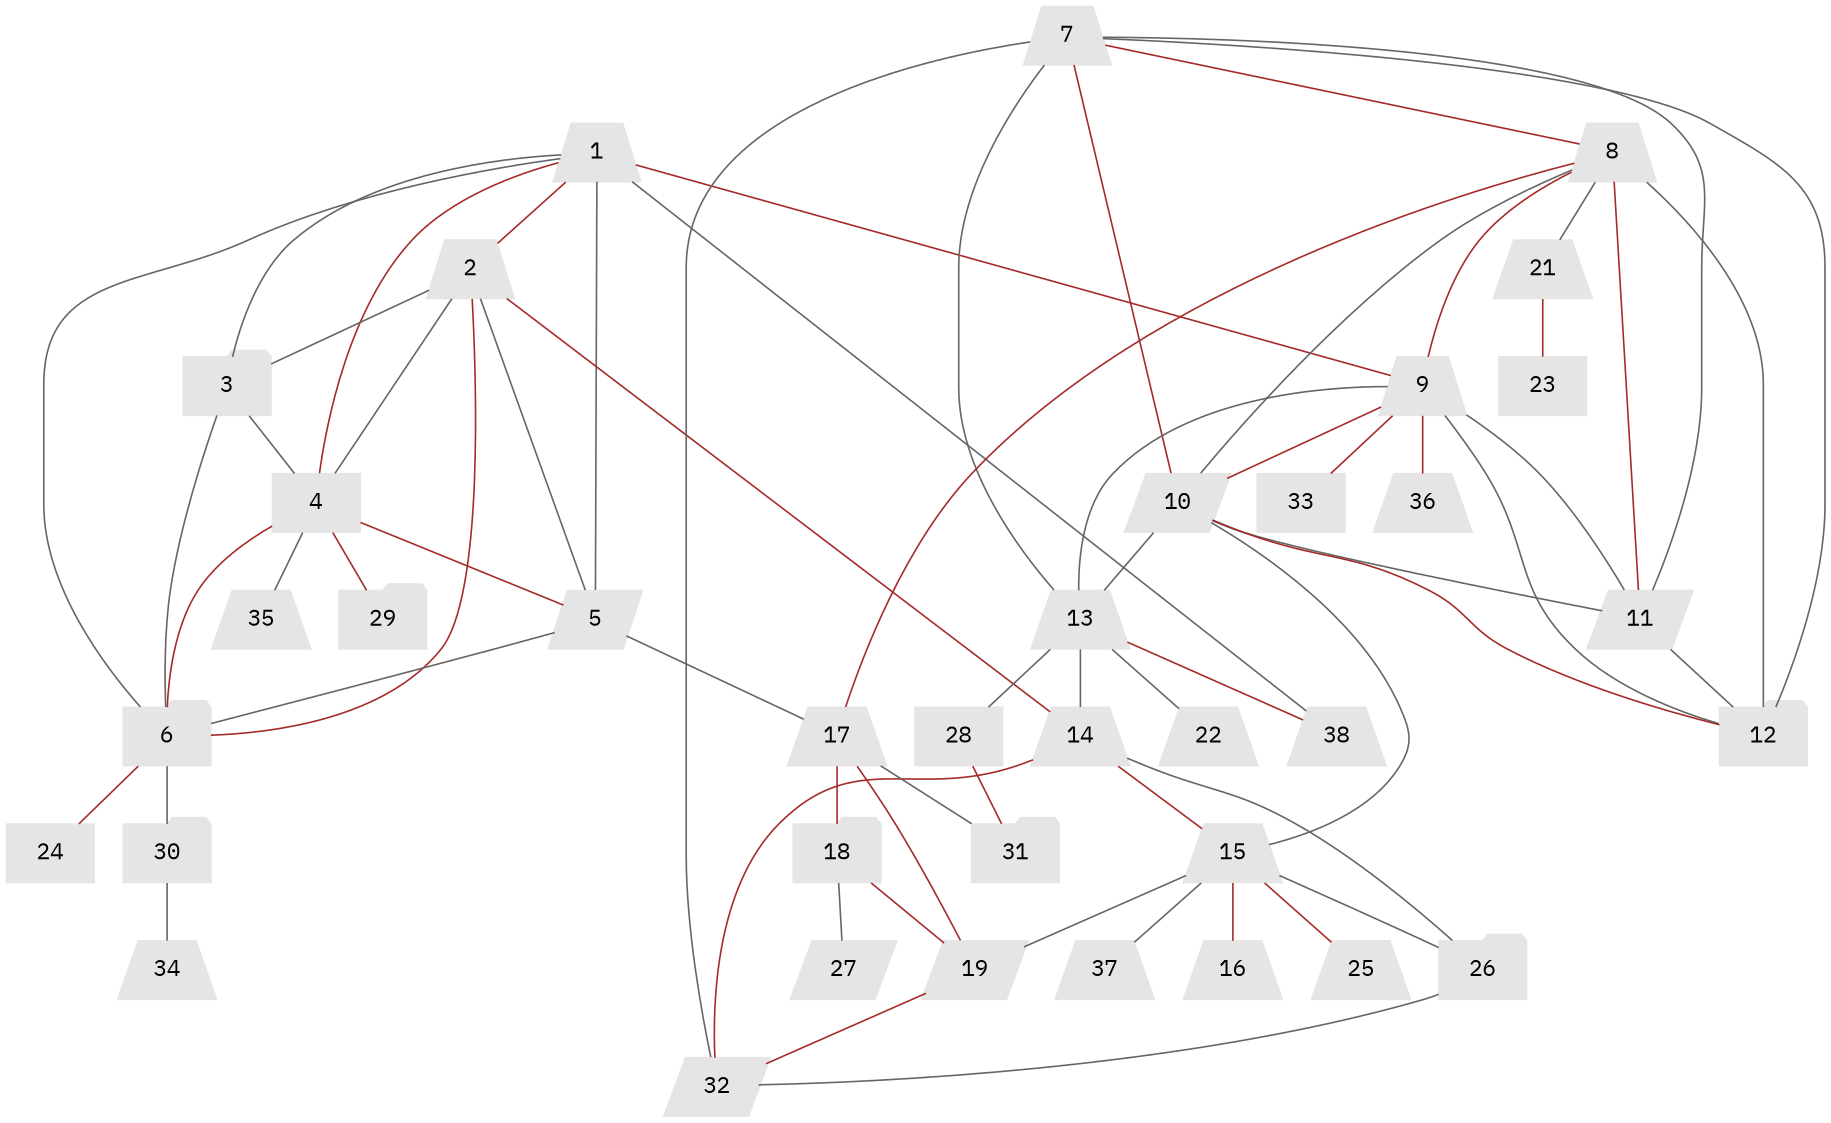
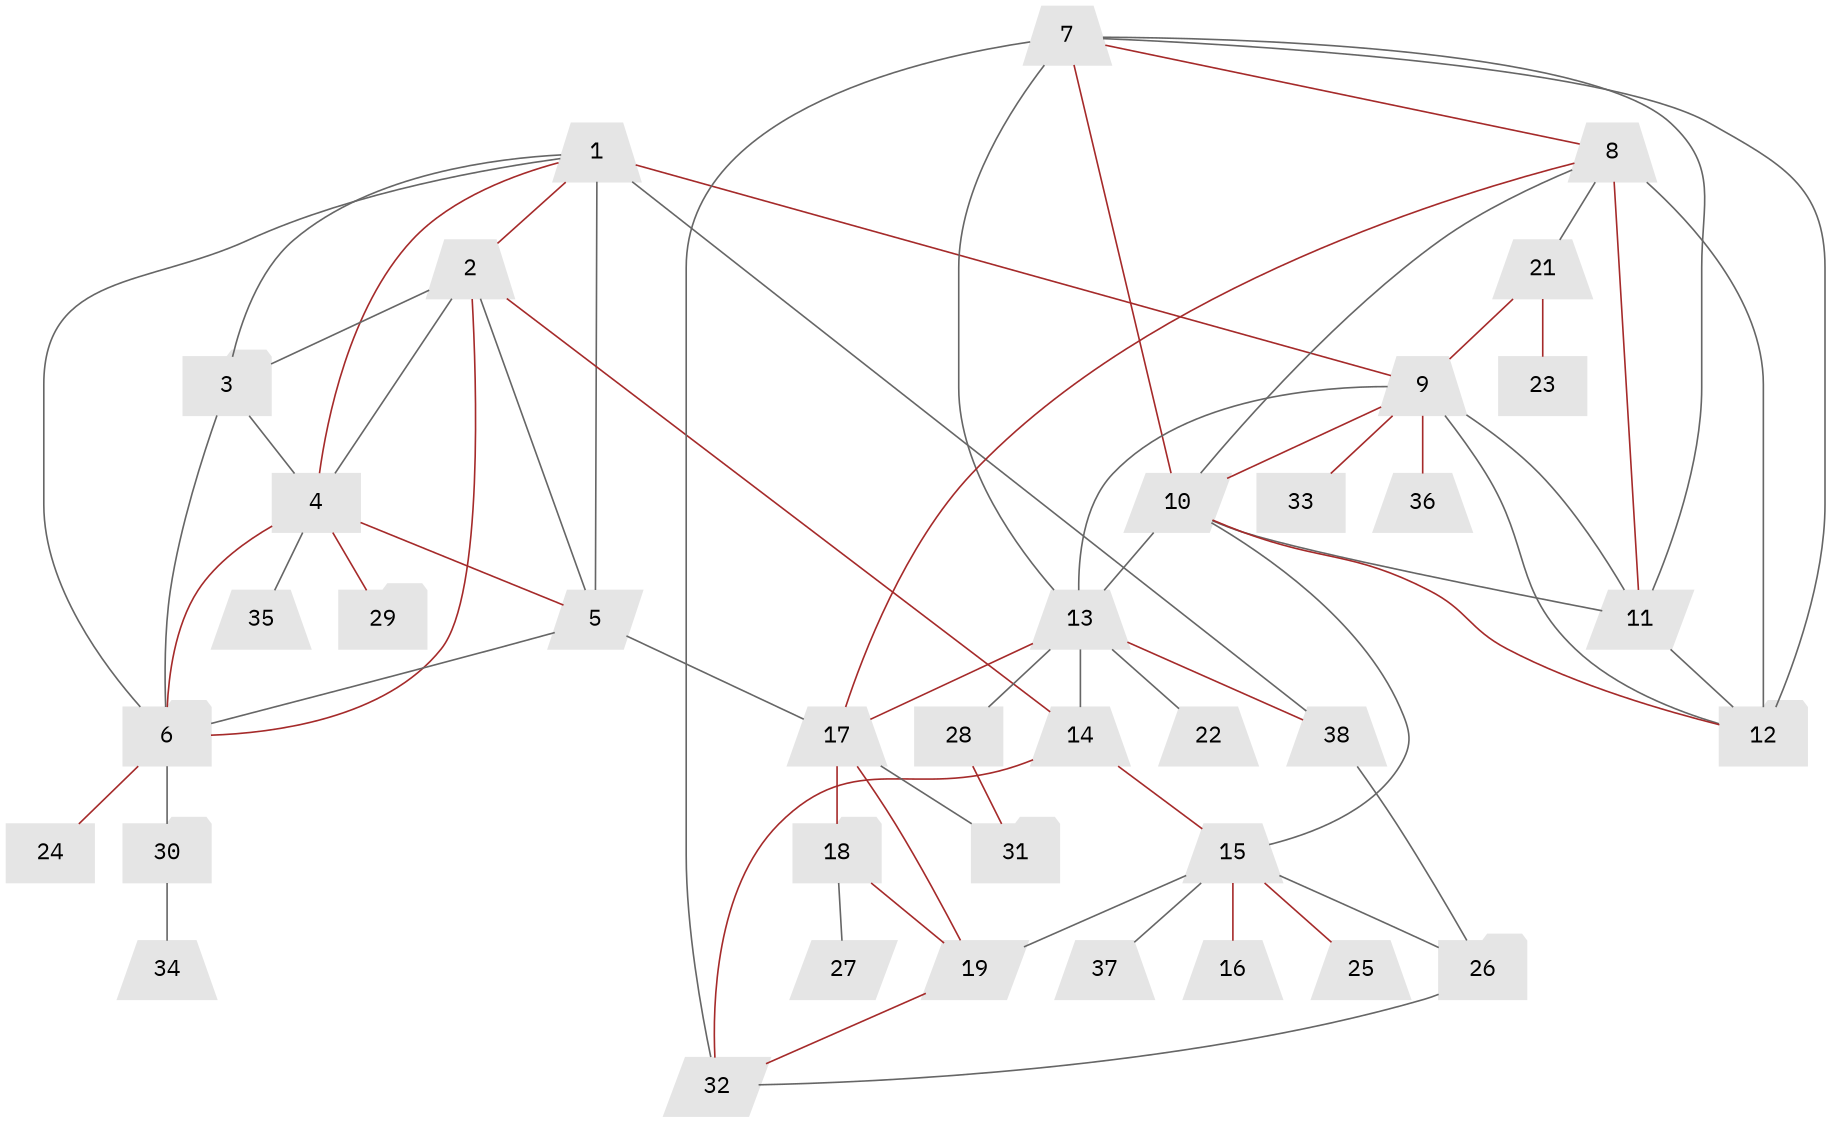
  graph {
    fontname="IBM Plex Mono"
    node [color=gray90 fontname="IBM Plex Mono" shape=trapezium style=filled]
    edge [color=gray40 fontname="IBM Plex Mono" weight=1.0]
    1
    2
    3 [shape=folder]
    4 [shape=box]
    5 [shape=parallelogram]
    6 [shape=folder]
    9
    38
    14
    29 [shape=folder]
    35
    17
    24 [shape=box]
    30 [shape=folder]
    10 [shape=parallelogram]
    11 [shape=parallelogram]
    12 [shape=folder]
    33 [shape=box]
    36
    15
    32 [shape=parallelogram]
    26 [shape=folder]
    16
    19 [shape=parallelogram]
    25
    37
    18 [shape=folder]
    31 [shape=folder]
    34
    7
    8
    13
    21
    22
    28 [shape=box]
    23 [shape=box]
    27 [shape=parallelogram]
    1 -- 2 [color=brown]
    1 -- 3
    1 -- 4 [color=brown]
    1 -- 5 [weight=4.0]
    1 -- 6
    1 -- 9 [color=brown]
    1 -- 38
    2 -- 3
    2 -- 4
    2 -- 5
    2 -- 6 [color=brown]
    2 -- 14 [color=brown]
    3 -- 4
    3 -- 6
    4 -- 5 [color=brown]
    4 -- 6 [color=brown]
    4 -- 29 [color=brown]
    4 -- 35
    5 -- 6
    5 -- 17
    6 -- 24 [color=brown]
    6 -- 30 [weight=3.0]
    9 -- 10 [color=brown]
    9 -- 11
    9 -- 12
    9 -- 33 [color=brown]
    9 -- 36 [color=brown]
    14 -- 15 [color=brown]
    14 -- 32 [color=brown]
-   14 -- 26
+   38 -- 26
    17 -- 19 [color=brown weight=3.0]
    17 -- 18 [color=brown weight=8.0]
    17 -- 31
    30 -- 34
    10 -- 11
    10 -- 12 [color=brown]
    10 -- 15
    10 -- 13
    11 -- 12
    15 -- 26 [weight=4.0]
    15 -- 16 [color=brown weight=5.0]
    15 -- 19
    15 -- 25 [color=brown]
    15 -- 37 [weight=4.0]
    26 -- 32
    19 -- 32 [color=brown]
    18 -- 19 [color=brown weight=2.0]
    18 -- 27
    7 -- 10 [color=brown]
    7 -- 11
    7 -- 12
    7 -- 32 [weight=3.0]
    7 -- 8 [color=brown]
    7 -- 13
-   8 -- 9 [color=brown]
+   21 -- 9 [color=brown]
    8 -- 17 [color=brown]
    8 -- 10
    8 -- 11 [color=brown]
    8 -- 12 [weight=5.0]
    8 -- 21
    13 -- 9
    13 -- 38 [color=brown weight=3.0]
    13 -- 14 [weight=5.0]
+   13 -- 17 [color=brown]
    13 -- 22
    13 -- 28
    21 -- 23 [color=brown]
    28 -- 31 [color=brown weight=2.0]
  }
